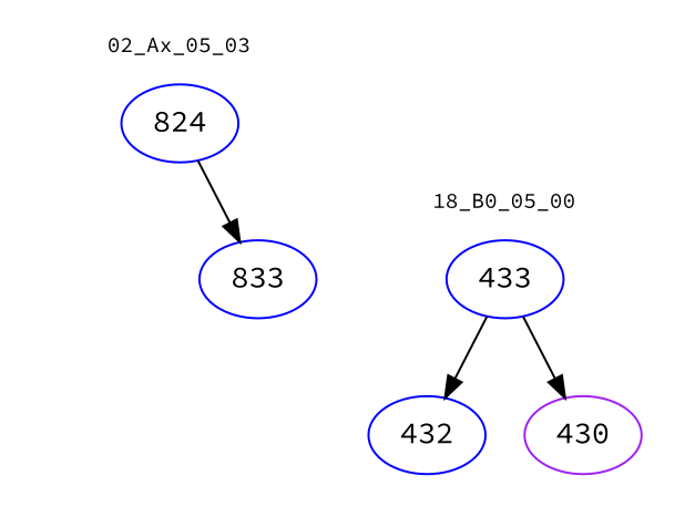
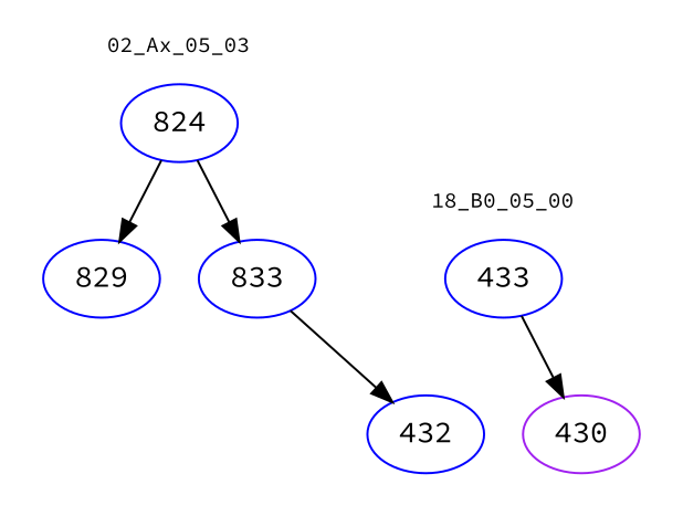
  digraph {
    fontname="Source Code Pro"
    node [color=blue fontname="Source Code Pro"]
    edge [color=black fontname="Source Code Pro"]
    n1 [label=824]
+   n2 [label=829]
    n3 [label=833]
    n4 [label=433]
    n5 [color=purple label=430]
    n6 [label=432]
    subgraph cluster_1 {
      color=white
      fontsize=10
      label="02_Ax_05_03"
      n1
+     n2
      n3
    }
    subgraph cluster_2 {
      color=white
      fontsize=10
      label="18_B0_05_00"
      n4
      n5
      n6
    }
+   n1 -> n2
    n1 -> n3
    n4 -> n5
-   n4 -> n6
+   n3 -> n6
  }
